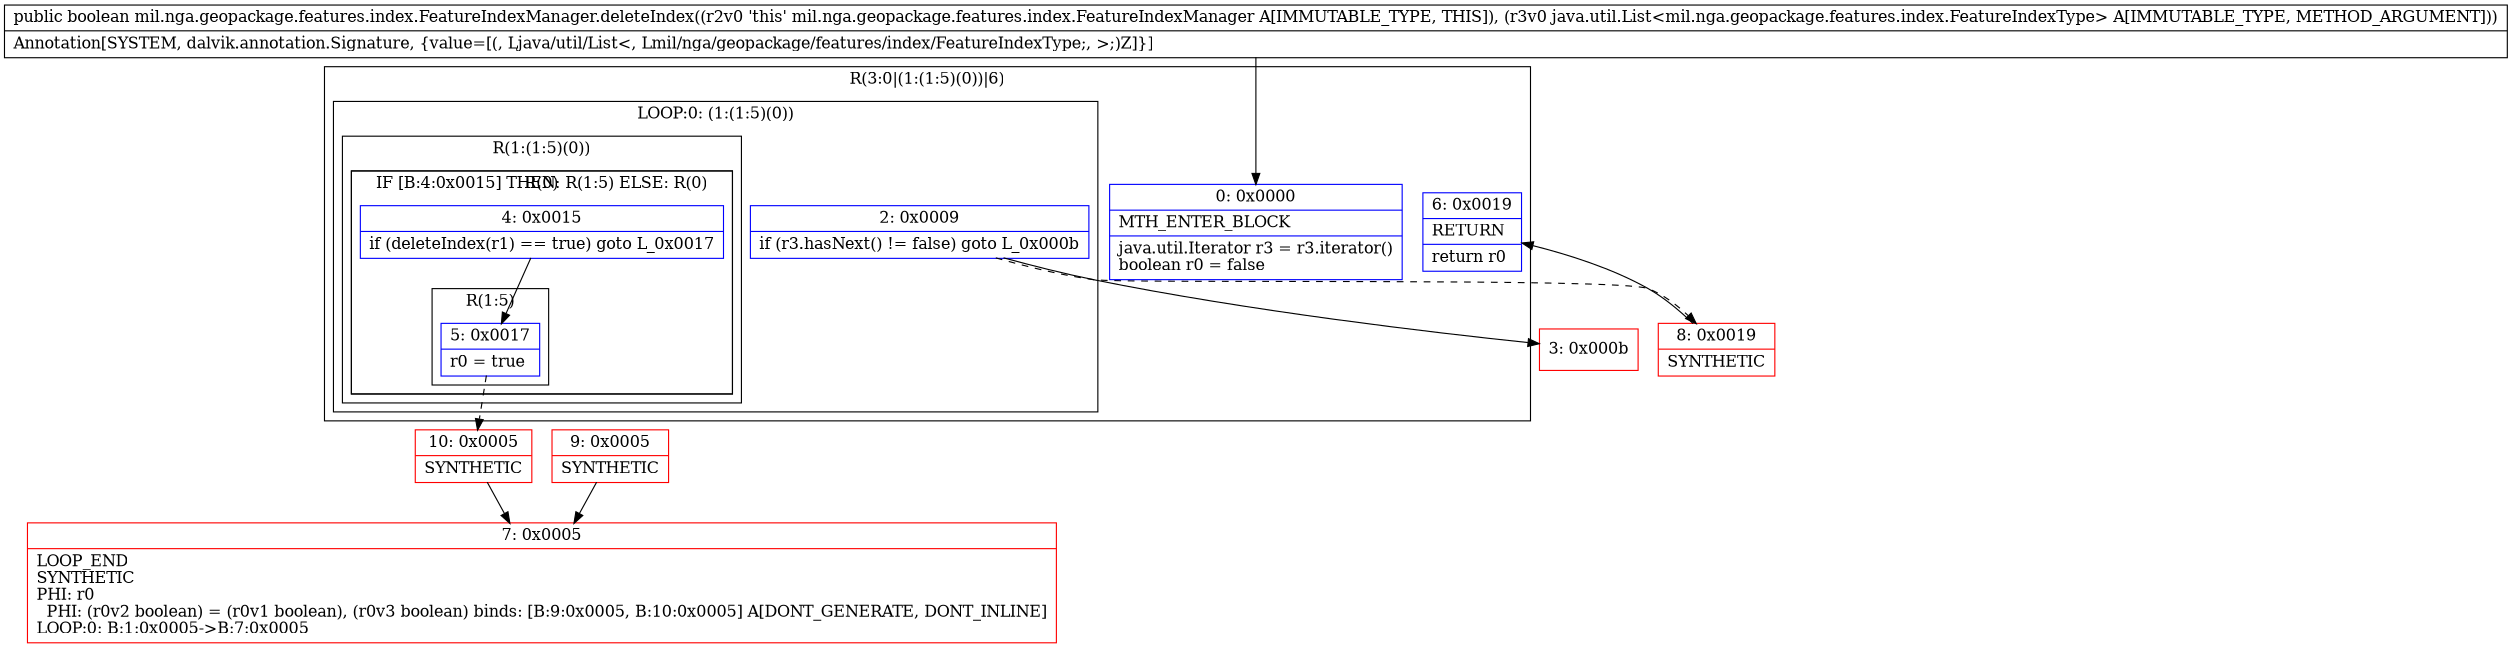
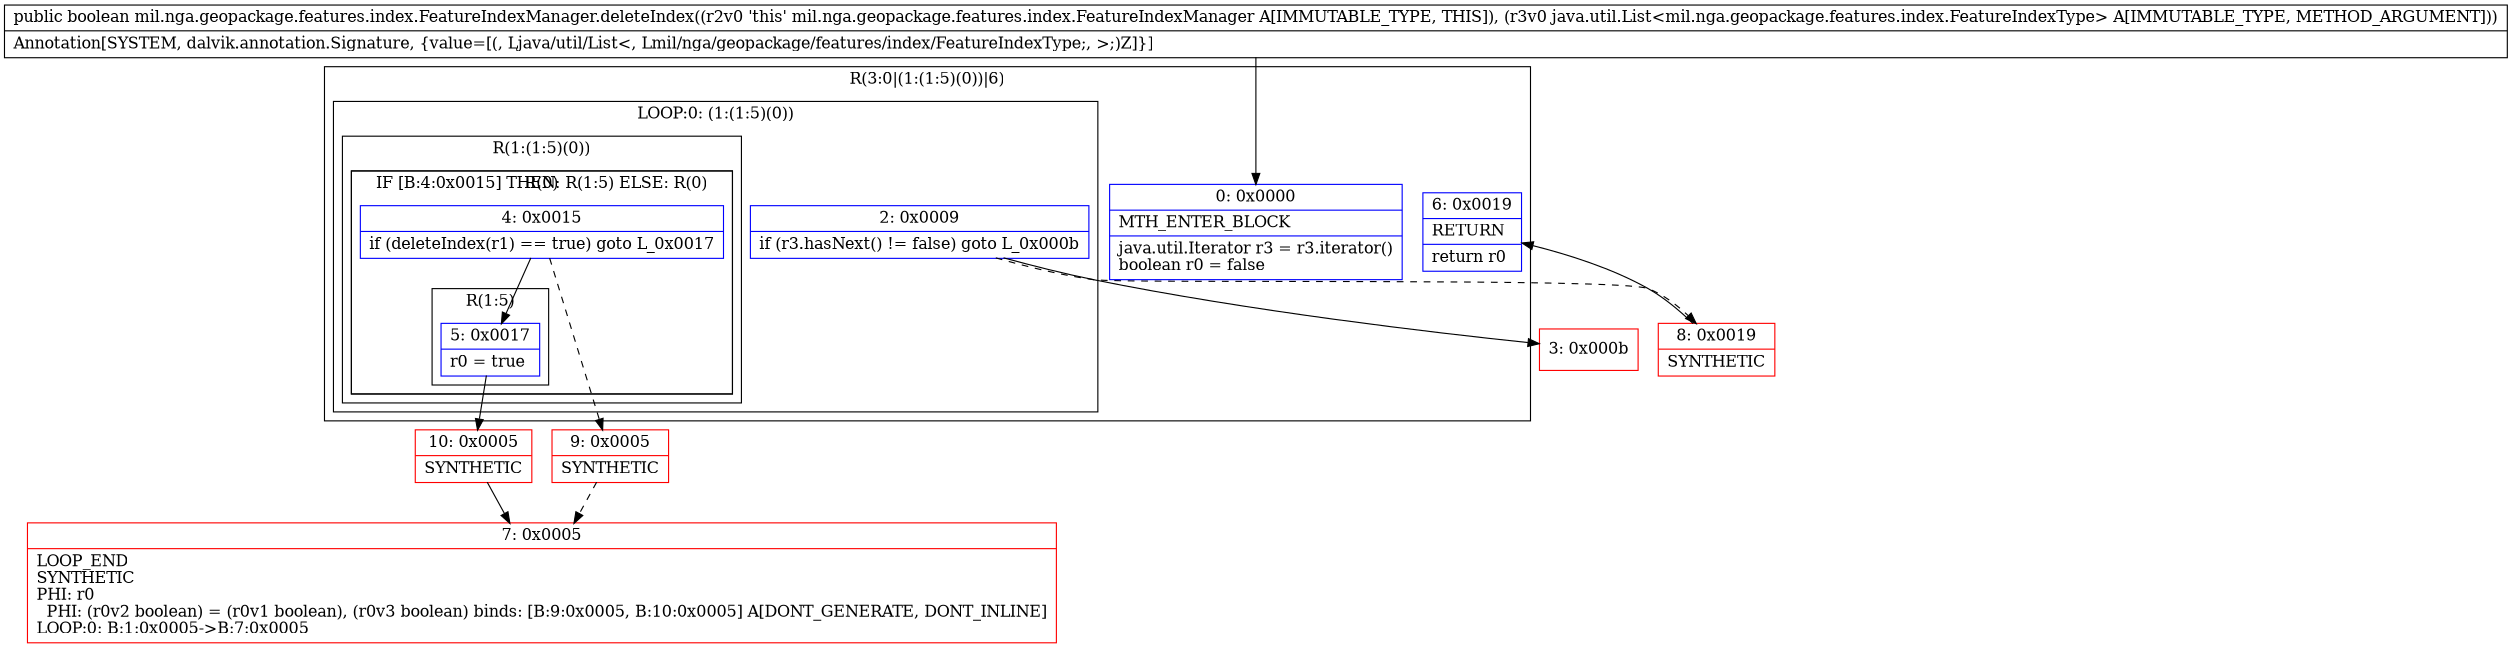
  digraph {
    node [color=blue shape=record]
    n1 [label="{5\:\ 0x0017|r0 = true\l}"]
    n2 [label="{4\:\ 0x0015|if (deleteIndex(r1) == true) goto L_0x0017\l}"]
    n3 [label="{2\:\ 0x0009|if (r3.hasNext() != false) goto L_0x000b\l}"]
    n4 [label="{0\:\ 0x0000|MTH_ENTER_BLOCK\l|java.util.Iterator r3 = r3.iterator()\lboolean r0 = false\l}"]
    n5 [label="{6\:\ 0x0019|RETURN\l|return r0\l}"]
    n6 [color=red label="{10\:\ 0x0005|SYNTHETIC\l}"]
    n7 [color=red label="{9\:\ 0x0005|SYNTHETIC\l}"]
    n8 [color=red label="{3\:\ 0x000b}"]
    n9 [color=red label="{8\:\ 0x0019|SYNTHETIC\l}"]
    n10 [color=red label="{7\:\ 0x0005|LOOP_END\lSYNTHETIC\lPHI: r0 \l  PHI: (r0v2 boolean) = (r0v1 boolean), (r0v3 boolean) binds: [B:9:0x0005, B:10:0x0005] A[DONT_GENERATE, DONT_INLINE]\lLOOP:0: B:1:0x0005\-\>B:7:0x0005\l}"]
    n11 [label="{public boolean mil.nga.geopackage.features.index.FeatureIndexManager.deleteIndex((r2v0 'this' mil.nga.geopackage.features.index.FeatureIndexManager A[IMMUTABLE_TYPE, THIS]), (r3v0 java.util.List\<mil.nga.geopackage.features.index.FeatureIndexType\> A[IMMUTABLE_TYPE, METHOD_ARGUMENT]))  | Annotation[SYSTEM, dalvik.annotation.Signature, \{value=[(, Ljava\/util\/List\<, Lmil\/nga\/geopackage\/features\/index\/FeatureIndexType;, \>;)Z]\}]\l}" color=""]
    subgraph cluster_1 {
      label="R(3:0|(1:(1:5)(0))|6)"
      n4
      n5
      subgraph cluster_2 {
        label="LOOP:0: (1:(1:5)(0))"
        n3
        subgraph cluster_3 {
          label="R(1:(1:5)(0))"
          subgraph cluster_4 {
            label="IF [B:4:0x0015] THEN: R(1:5) ELSE: R(0)"
            n2
            subgraph cluster_5 {
              label="R(1:5)"
              n1
            }
            subgraph cluster_6 {
              label="R(0)"
            }
          }
        }
      }
    }
-   n1 -> n6 [style=dashed]
+   n1 -> n6
    n2 -> n1
+   n2 -> n7 [style=dashed]
    n3 -> n8
    n3 -> n9 [style=dashed]
    n6 -> n10
-   n7 -> n10
+   n7 -> n10 [style=dashed]
    n9 -> n5
    n11 -> n4
  }
